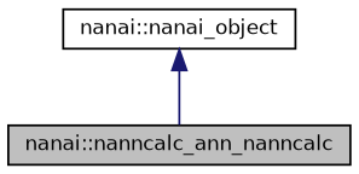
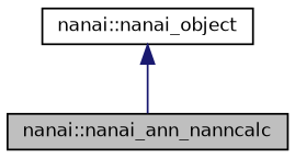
  digraph {
    node [color=black fontname=Helvetica fontsize=10 shape=record style=filled]
-   n1 [fillcolor=grey75 fontcolor=black height=0.2 label="nanai::nanncalc_ann_nanncalc" width=0.4]
+   n1 [fillcolor=grey75 fontcolor=black height=0.2 label="nanai::nanai_ann_nanncalc" width=0.4]
    n2 [fillcolor=white height=0.2 label="nanai::nanai_object" width=0.4]
    n2 -> n1 [color=midnightblue dir=back fontname=Helvetica fontsize=10 labelfontname=Helvetica labelfontsize=10 style=solid]
  }
